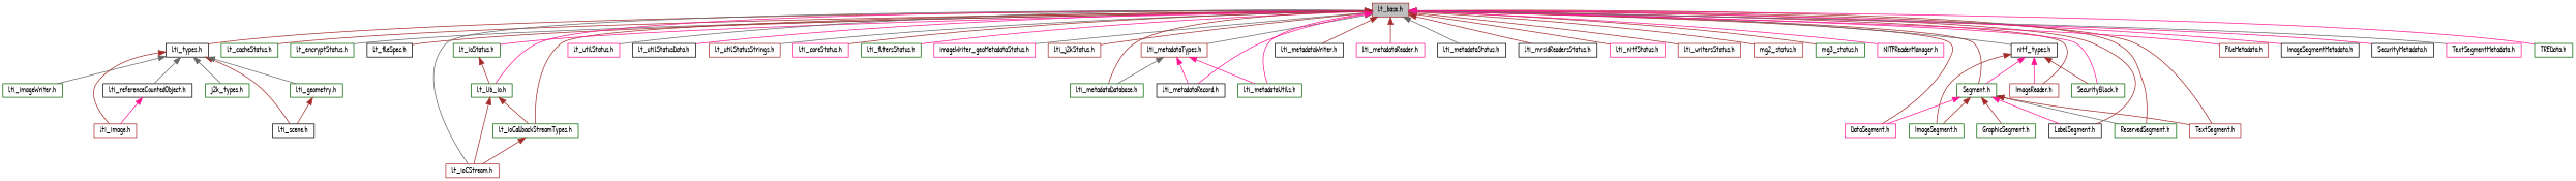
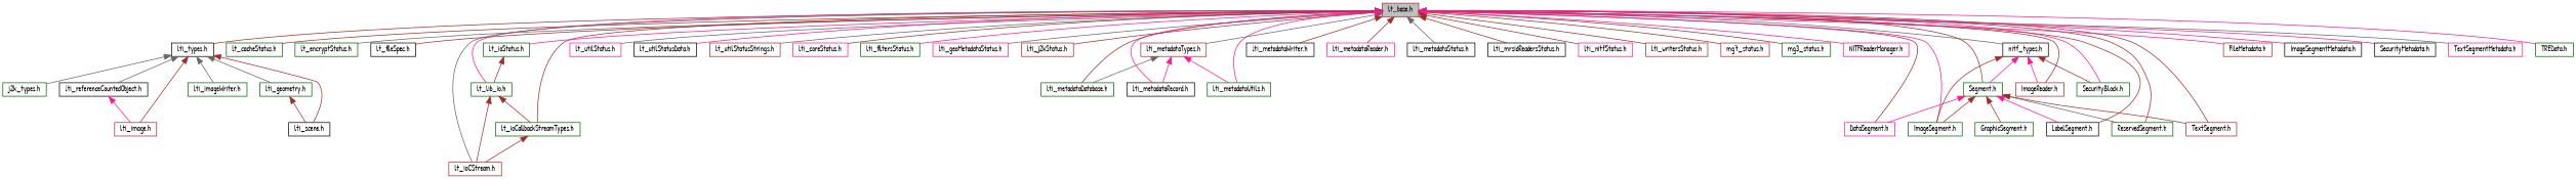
  digraph {
    fontname="Patrick Hand"
    node [color=darkgreen fontname="Patrick Hand" fontsize=10 shape=record]
    edge [color=brown dir=back fontname="Patrick Hand" fontsize=10 labelfontname=Helvetica labelfontsize=10 style=solid]
    n1 [color=brown fillcolor=grey75 fontcolor=black height=0.2 label="lt_base.h" style=filled width=0.4]
    n2 [color=black height=0.2 label="lti_types.h" width=0.4]
    n3 [height=0.2 label="lt_cacheStatus.h" width=0.4]
    n4 [height=0.2 label="lt_encryptStatus.h" width=0.4]
    n5 [color=black height=0.2 label="lt_fileSpec.h" width=0.4]
    n6 [height=0.2 label="lt_lib_io.h" width=0.4]
    n7 [height=0.2 label="lt_ioCallbackStreamTypes.h" width=0.4]
    n8 [color=brown height=0.2 label="lt_ioCStream.h" width=0.4]
    n9 [height=0.2 label="lt_ioStatus.h" width=0.4]
    n10 [color=deeppink height=0.2 label="lt_utilStatus.h" width=0.4]
    n11 [color=black height=0.2 label="lt_utilStatusData.h" width=0.4]
    n12 [color=brown height=0.2 label="lt_utilStatusStrings.h" width=0.4]
    n13 [color=deeppink height=0.2 label="lti_coreStatus.h" width=0.4]
    n14 [height=0.2 label="lti_filtersStatus.h" width=0.4]
-   n15 [color=deeppink height=0.2 label="imageWriter_geoMetadataStatus.h" width=0.4]
+   n15 [color=deeppink height=0.2 label="lti_geoMetadataStatus.h" width=0.4]
    n16 [color=brown height=0.2 label="lti_j2kStatus.h" width=0.4]
    n17 [height=0.2 label="lti_metadataDatabase.h" width=0.4]
    n18 [color=brown height=0.2 label="lti_metadataTypes.h" width=0.4]
    n19 [color=black height=0.2 label="lti_metadataRecord.h" width=0.4]
    n20 [height=0.2 label="lti_metadataUtils.h" width=0.4]
    n21 [color=black height=0.2 label="lti_metadataWriter.h" width=0.4]
    n22 [color=deeppink height=0.2 label="lti_metadataReader.h" width=0.4]
    n23 [color=black height=0.2 label="lti_metadataStatus.h" width=0.4]
    n24 [color=black height=0.2 label="lti_mrsidReadersStatus.h" width=0.4]
    n25 [color=deeppink height=0.2 label="lti_nitfStatus.h" width=0.4]
    n26 [color=brown height=0.2 label="lti_writersStatus.h" width=0.4]
-   n27 [color=brown height=0.2 label="mg2_status.h" width=0.4]
+   n27 [color=brown height=0.2 label="mg7_status.h" width=0.4]
    n28 [height=0.2 label="mg3_status.h" width=0.4]
    n29 [color=deeppink height=0.2 label="NITFReaderManager.h" width=0.4]
    n30 [color=deeppink height=0.2 label="DataSegment.h" width=0.4]
    n31 [height=0.2 label="Segment.h" width=0.4]
    n32 [height=0.2 label="ImageSegment.h" width=0.4]
    n33 [color=black height=0.2 label="LabelSegment.h" width=0.4]
    n34 [height=0.2 label="ReservedSegment.h" width=0.4]
    n35 [color=brown height=0.2 label="TextSegment.h" width=0.4]
    n36 [color=black height=0.2 label="nitf_types.h" width=0.4]
    n37 [color=brown height=0.2 label="ImageReader.h" width=0.4]
    n38 [height=0.2 label="SecurityBlock.h" width=0.4]
    n39 [color=brown height=0.2 label="FileMetadata.h" width=0.4]
    n40 [color=black height=0.2 label="ImageSegmentMetadata.h" width=0.4]
    n41 [color=black height=0.2 label="SecurityMetadata.h" width=0.4]
    n42 [color=deeppink height=0.2 label="TextSegmentMetadata.h" width=0.4]
    n43 [height=0.2 label="TREData.h" width=0.4]
    n44 [height=0.2 label="lti_imageWriter.h" width=0.4]
    n45 [color=black height=0.2 label="lti_scene.h" width=0.4]
    n46 [height=0.2 label="lti_geometry.h" width=0.4]
    n47 [height=0.2 label="j2k_types.h" width=0.4]
    n48 [color=brown height=0.2 label="lti_image.h" width=0.4]
    n49 [color=black height=0.2 label="lti_referenceCountedObject.h" width=0.4]
    n50 [height=0.2 label="GraphicSegment.h" width=0.4]
    n1 -> n2
    n1 -> n3
    n1 -> n4 [color=gray40]
    n1 -> n5
    n1 -> n6 [color=deeppink]
    n1 -> n7
    n1 -> n8 [color=gray40]
    n1 -> n9 [color=deeppink]
    n1 -> n10 [color=gray40]
    n1 -> n11 [color=deeppink]
    n1 -> n12 [color=gray40]
    n1 -> n13
    n1 -> n14 [color=deeppink]
    n1 -> n15 [color=gray40]
    n1 -> n16
    n1 -> n17
    n1 -> n18 [color=gray40]
    n1 -> n19 [color=deeppink]
    n1 -> n20 [color=deeppink]
    n1 -> n21
    n1 -> n22
    n1 -> n23 [color=gray40]
    n1 -> n24
    n1 -> n25
    n1 -> n26
    n1 -> n27
    n1 -> n28
    n1 -> n29 [color=deeppink]
    n1 -> n30
    n1 -> n31
+   n1 -> n32 [color=deeppink]
    n1 -> n33
    n1 -> n34
    n1 -> n35
    n1 -> n36 [color=gray40]
    n1 -> n37
    n1 -> n38 [color=deeppink]
    n1 -> n39 [color=deeppink]
    n1 -> n40 [color=deeppink]
    n1 -> n41 [color=deeppink]
    n1 -> n42 [color=gray40]
    n1 -> n43 [color=deeppink]
    n2 -> n44 [color=gray40]
    n2 -> n45
    n2 -> n46 [color=gray40]
    n2 -> n47 [color=gray40]
    n2 -> n48
    n2 -> n49 [color=gray40]
    n6 -> n7
    n6 -> n8
    n7 -> n8
    n9 -> n6
    n18 -> n17 [color=gray40]
    n18 -> n19 [color=deeppink]
    n18 -> n20 [color=deeppink]
    n31 -> n30 [color=deeppink]
    n31 -> n32
    n31 -> n33 [color=deeppink]
    n31 -> n34 [color=gray40]
    n31 -> n35
    n31 -> n50
    n36 -> n31 [color=deeppink]
    n36 -> n32
    n36 -> n37 [color=deeppink]
    n36 -> n38
    n46 -> n45
    n49 -> n48 [color=deeppink]
  }
